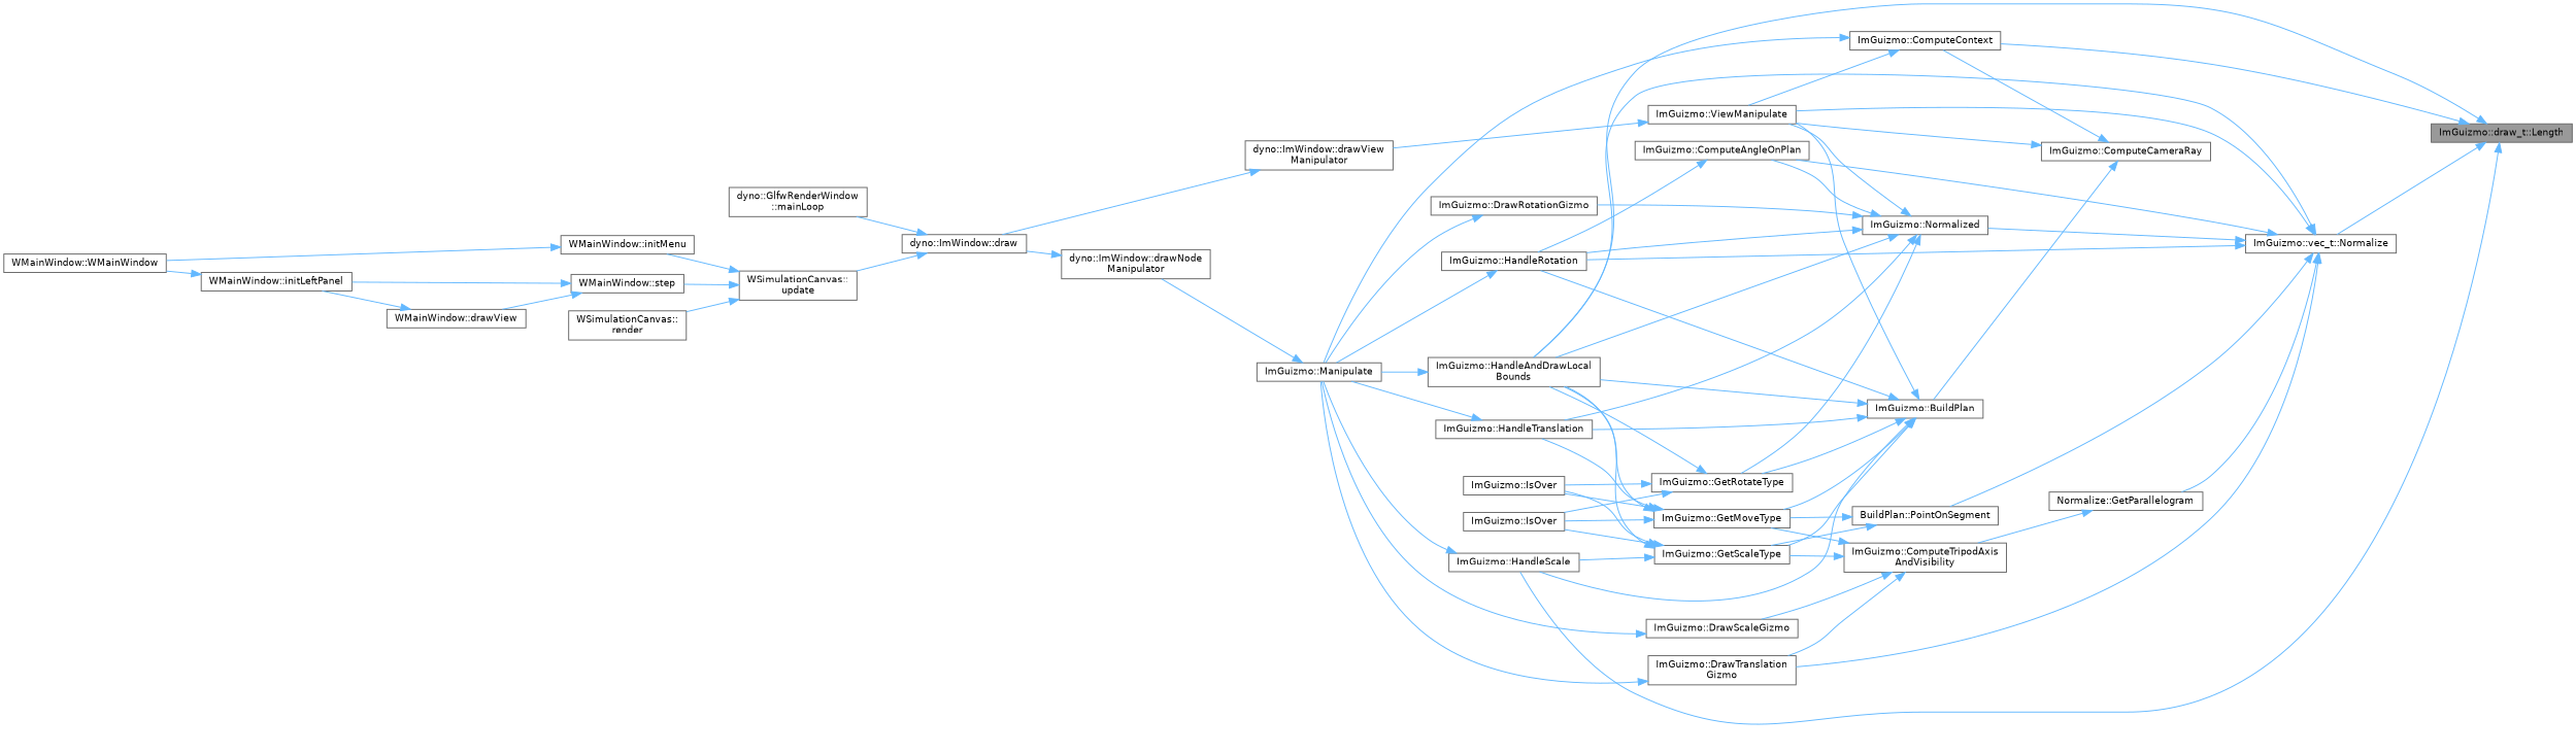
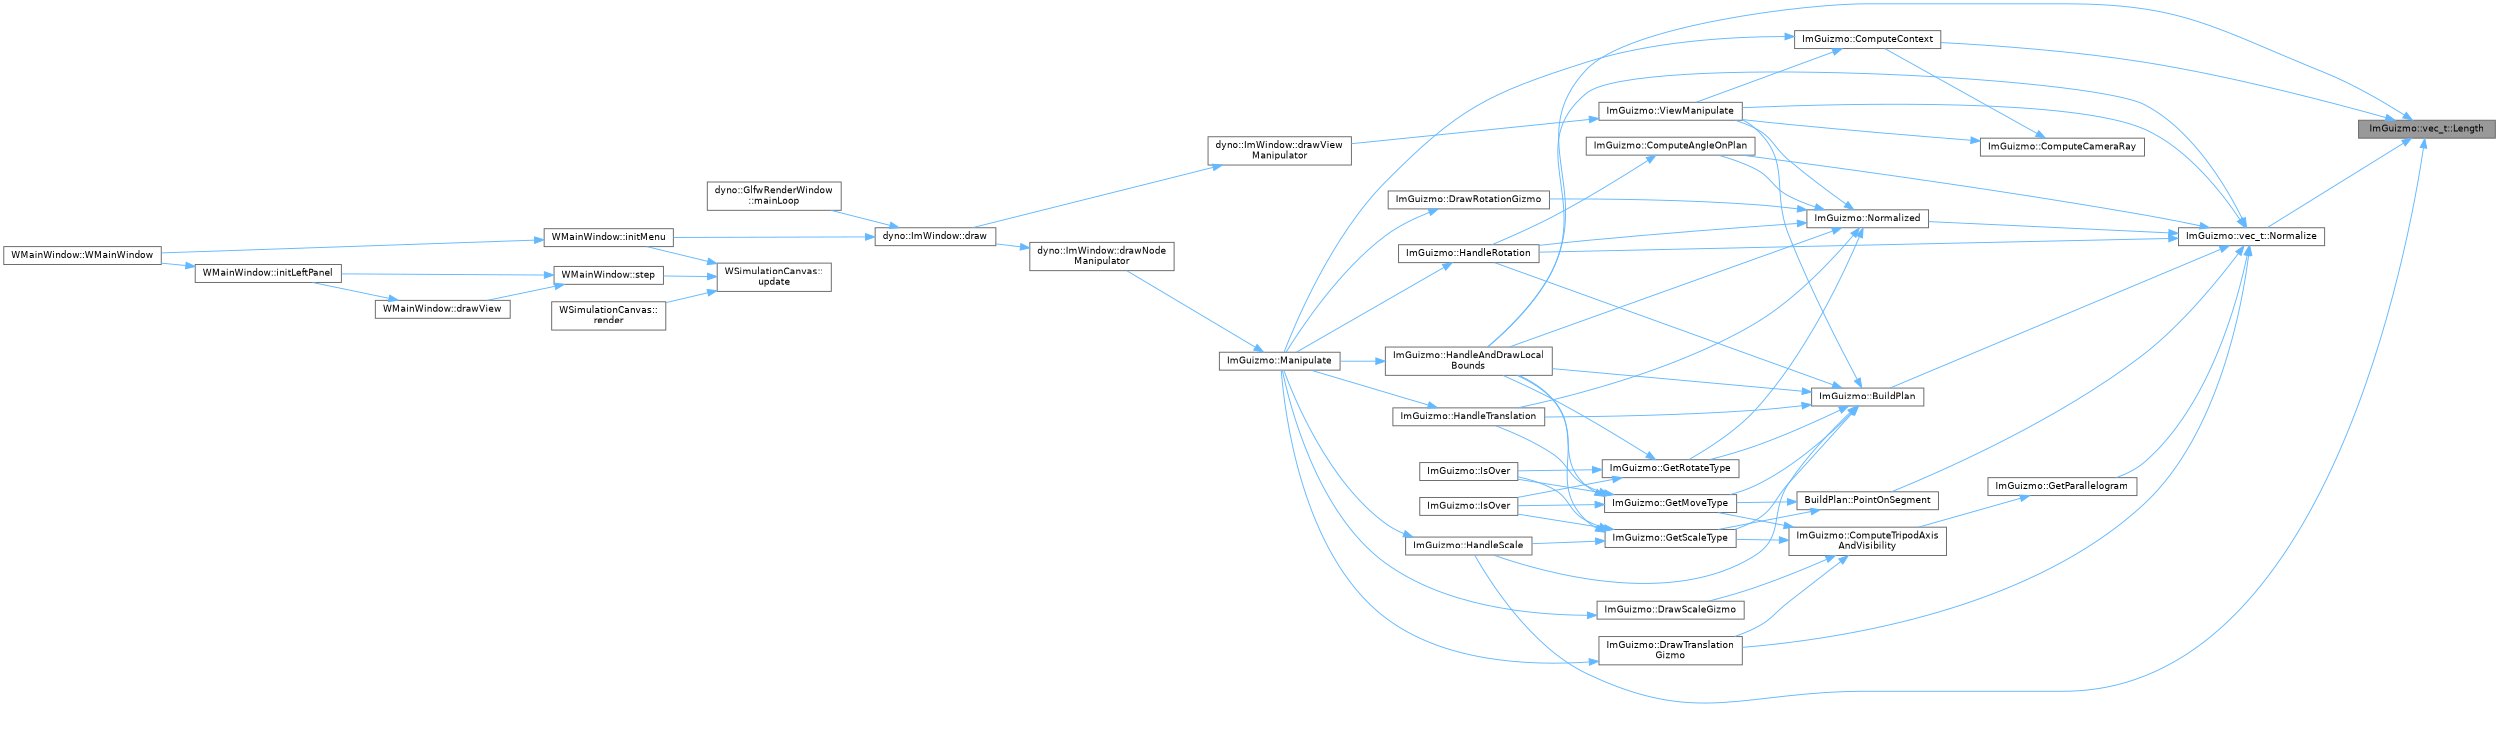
  digraph {
    rankdir=RL
    node [color=grey40 fillcolor=white fontname=Helvetica fontsize=10 shape=box style=filled]
    edge [color=steelblue1 dir=back fontname=Helvetica fontsize=10 labelfontname=Helvetica labelfontsize=10 style=solid]
-   n1 [color=gray40 fillcolor=grey60 fontcolor=black height=0.2 label="ImGuizmo::draw_t::Length" width=0.4]
+   n1 [color=gray40 fillcolor=grey60 fontcolor=black height=0.2 label="ImGuizmo::vec_t::Length" width=0.4]
    n2 [height=0.2 label="ImGuizmo::ComputeContext" width=0.4]
    n3 [height=0.2 label="ImGuizmo::HandleAndDrawLocal\lBounds" width=0.4]
    n4 [height=0.2 label="ImGuizmo::HandleScale" width=0.4]
    n5 [height=0.2 label="ImGuizmo::vec_t::Normalize" width=0.4]
    n6 [height=0.2 label="ImGuizmo::Manipulate" width=0.4]
    n7 [height=0.2 label="ImGuizmo::ViewManipulate" width=0.4]
    n8 [height=0.2 label="ImGuizmo::GetRotateType" width=0.4]
    n9 [height=0.2 label="ImGuizmo::IsOver" width=0.4]
    n10 [height=0.2 label="ImGuizmo::IsOver" width=0.4]
    n11 [height=0.2 label="ImGuizmo::HandleRotation" width=0.4]
    n12 [height=0.2 label="ImGuizmo::BuildPlan" width=0.4]
    n13 [height=0.2 label="ImGuizmo::ComputeAngleOnPlan" width=0.4]
    n14 [height=0.2 label="ImGuizmo::DrawTranslation\lGizmo" width=0.4]
-   n15 [height=0.2 label="Normalize::GetParallelogram" width=0.4]
+   n15 [height=0.2 label="ImGuizmo::GetParallelogram" width=0.4]
    n16 [height=0.2 label="ImGuizmo::Normalized" width=0.4]
    n17 [height=0.2 label="BuildPlan::PointOnSegment" width=0.4]
    n18 [height=0.2 label="dyno::ImWindow::drawNode\lManipulator" width=0.4]
    n19 [height=0.2 label="dyno::ImWindow::drawView\lManipulator" width=0.4]
    n20 [height=0.2 label="dyno::ImWindow::draw" width=0.4]
    n21 [height=0.2 label="dyno::GlfwRenderWindow\l::mainLoop" width=0.4]
    n22 [height=0.2 label="WSimulationCanvas::\lupdate" width=0.4]
    n23 [height=0.2 label="WMainWindow::initMenu" width=0.4]
    n24 [height=0.2 label="WSimulationCanvas::\lrender" width=0.4]
    n25 [height=0.2 label="WMainWindow::step" width=0.4]
    n26 [height=0.2 label="WMainWindow::WMainWindow" width=0.4]
    n27 [height=0.2 label="WMainWindow::initLeftPanel" width=0.4]
    n28 [height=0.2 label="WMainWindow::drawView" width=0.4]
    n29 [height=0.2 label="ImGuizmo::HandleTranslation" width=0.4]
    n30 [height=0.2 label="ImGuizmo::GetMoveType" width=0.4]
    n31 [height=0.2 label="ImGuizmo::GetScaleType" width=0.4]
    n32 [height=0.2 label="ImGuizmo::ComputeTripodAxis\lAndVisibility" width=0.4]
    n33 [height=0.2 label="ImGuizmo::DrawRotationGizmo" width=0.4]
    n34 [height=0.2 label="ImGuizmo::DrawScaleGizmo" width=0.4]
    n35 [height=0.2 label="ImGuizmo::ComputeCameraRay" width=0.4]
    n1 -> n2
    n1 -> n3
    n1 -> n4
    n1 -> n5
    n2 -> n6
    n2 -> n7
    n3 -> n6
    n4 -> n6
    n5 -> n3
    n5 -> n7
    n5 -> n11
-   n35 -> n12
+   n5 -> n12
    n5 -> n13
    n5 -> n14
    n5 -> n15
    n5 -> n16
    n5 -> n17
    n6 -> n18
    n7 -> n19
    n8 -> n3
    n8 -> n9
    n8 -> n10
    n11 -> n6
    n12 -> n3
    n12 -> n4
    n12 -> n7
    n12 -> n8
    n12 -> n11
    n12 -> n29
    n12 -> n30
    n12 -> n31
    n13 -> n11
    n14 -> n6
    n15 -> n32
    n16 -> n3
    n16 -> n7
    n16 -> n8
    n16 -> n11
    n16 -> n13
    n16 -> n29
    n16 -> n33
    n17 -> n30
    n17 -> n31
    n18 -> n20
    n19 -> n20
    n20 -> n21
-   n20 -> n22
+   n20 -> n23
    n22 -> n23
    n22 -> n24
    n22 -> n25
    n23 -> n26
    n25 -> n27
    n25 -> n28
    n27 -> n26
    n28 -> n27
    n29 -> n6
    n30 -> n3
    n30 -> n9
    n30 -> n10
    n30 -> n29
    n31 -> n3
    n31 -> n4
    n31 -> n9
    n31 -> n10
    n32 -> n14
    n32 -> n30
    n32 -> n31
    n32 -> n34
    n33 -> n6
    n34 -> n6
    n35 -> n2
    n35 -> n7
  }
